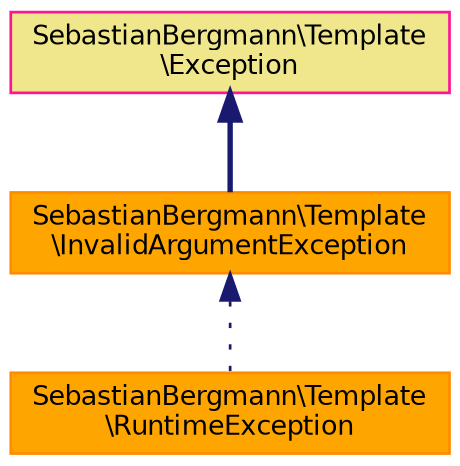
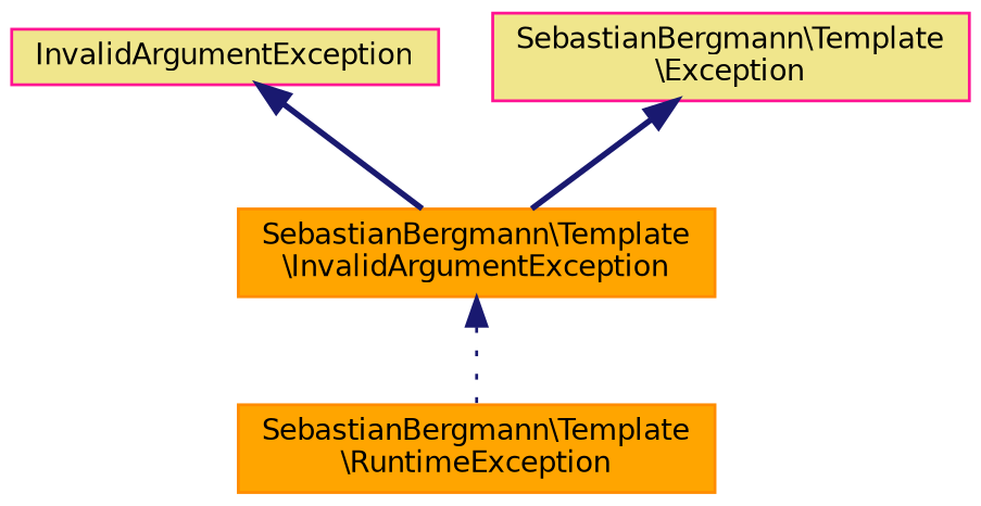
  digraph {
    node [color=darkorange fillcolor=orange fontname=Helvetica fontsize=10 shape=record style=filled]
    edge [color=midnightblue dir=back fontname=Helvetica fontsize=10 labelfontname=Helvetica labelfontsize=10 style=bold]
    n1 [fontcolor=black height=0.2 label="SebastianBergmann\\Template\l\\InvalidArgumentException" width=0.4]
    n2 [height=0.2 label="SebastianBergmann\\Template\l\\RuntimeException" width=0.4]
+   n3 [color=deeppink fillcolor=khaki height=0.2 label=InvalidArgumentException width=0.4]
    n4 [color=deeppink fillcolor=khaki height=0.2 label="SebastianBergmann\\Template\l\\Exception" width=0.4]
    n1 -> n2 [style=dotted]
+   n3 -> n1
    n4 -> n1
  }
